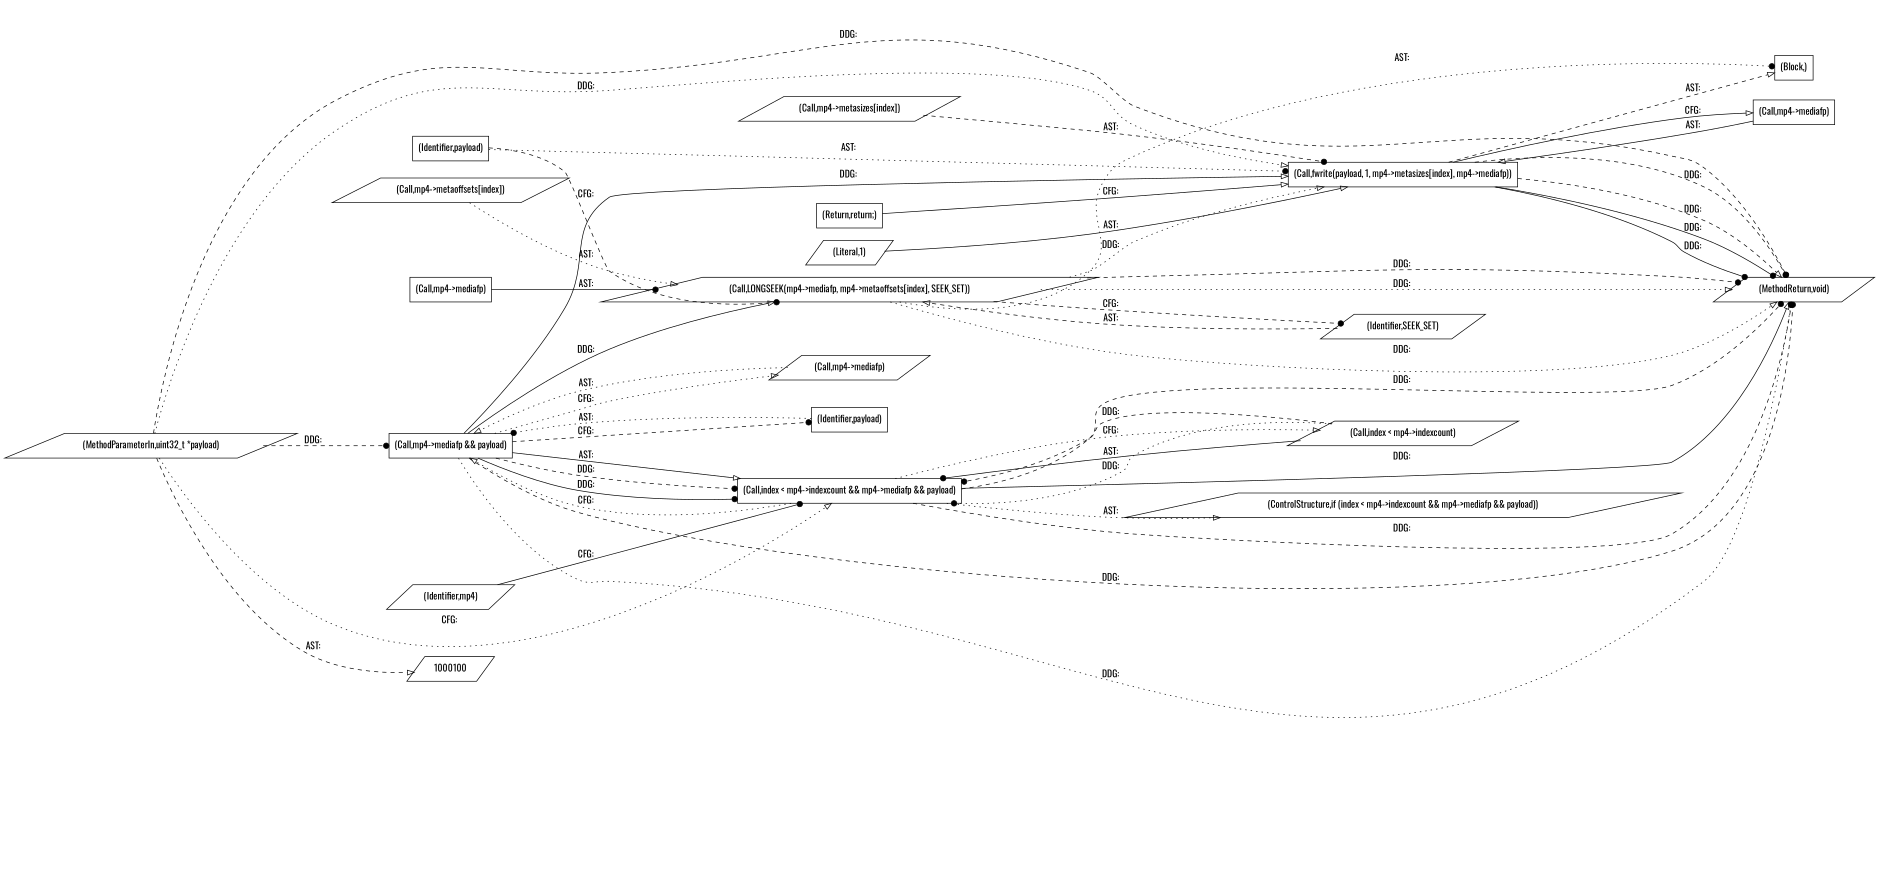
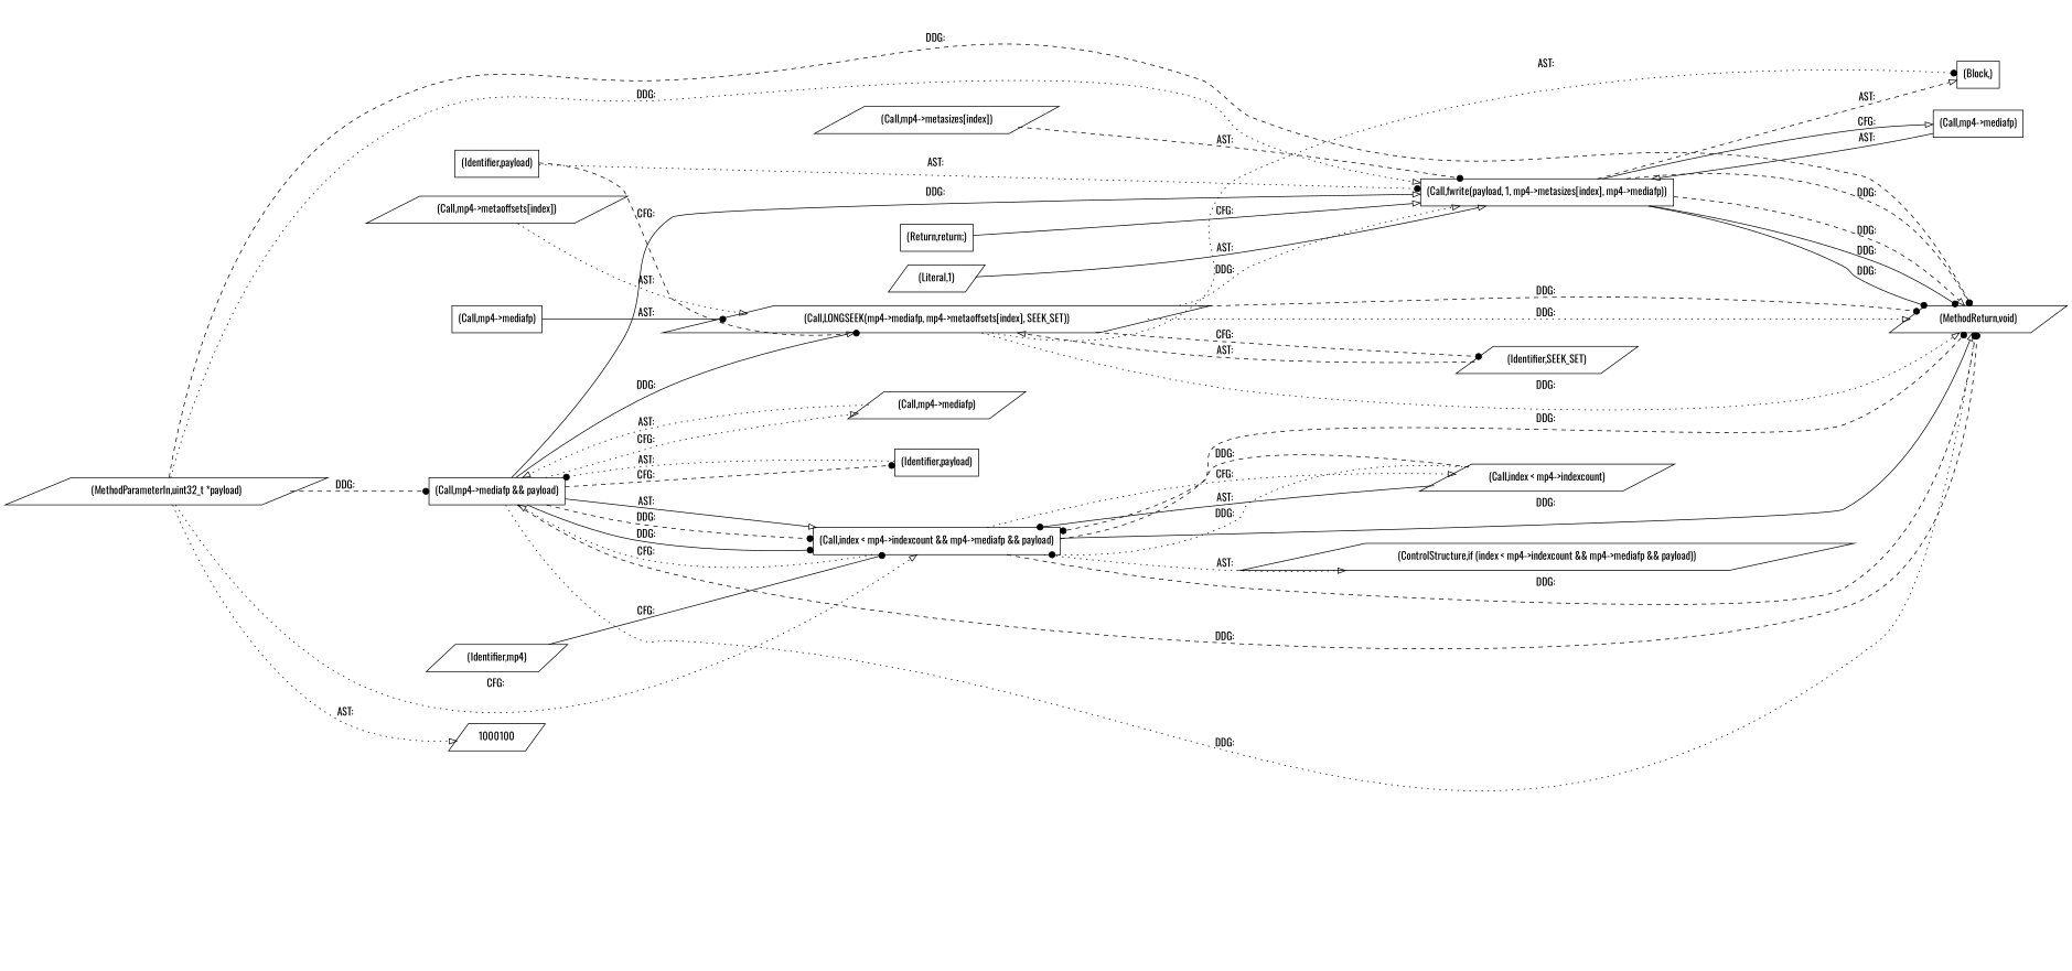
  digraph {
    fontname=Oswald
    rankdir=LR
    node [fontname=Oswald shape=parallelogram]
    edge [arrowhead=dot fontname=Oswald style=dotted]
    n1 [label="(MethodParameterIn,uint32_t *payload)"]
    n2 [label="(Call,mp4->mediafp && payload)" shape=box]
    n3 [label="(Call,fwrite(payload, 1, mp4->metasizes[index], mp4->mediafp))" shape=box]
    n4 [label="(MethodReturn,void)"]
    1000100
    n6 [label="(Call,index < mp4->indexcount && mp4->mediafp && payload)" shape=box]
    n7 [label="(Call,LONGSEEK(mp4->mediafp, mp4->metaoffsets[index], SEEK_SET))"]
    n8 [label="(Call,mp4->mediafp)"]
    n9 [label="(Identifier,payload)" shape=box]
    n10 [label="(Block,)" shape=box]
    n11 [label="(Call,mp4->mediafp)" shape=box]
    n12 [label="(ControlStructure,if (index < mp4->indexcount && mp4->mediafp && payload))"]
    n13 [label="(Call,index < mp4->indexcount)"]
    n14 [label="(Identifier,SEEK_SET)"]
    n15 [label="(Call,mp4->metaoffsets[index])"]
    n16 [label="(Call,mp4->mediafp)" shape=box]
    n17 [label="(Literal,1)"]
    n18 [label="(Identifier,payload)" shape=box]
    n19 [label="(Identifier,mp4)"]
    n20 [label="(Call,mp4->metasizes[index])"]
    n21 [label="(Return,return;)" shape=box]
    n1 -> n2 [label="DDG: " style=dashed]
    n1 -> n3 [arrowhead=onormal label="DDG: "]
    n1 -> n4 [label="DDG: " style=dashed]
-   n1 -> 1000100 [arrowhead=onormal label="AST: " style=dashed]
+   n1 -> 1000100 [arrowhead=onormal label="AST: "]
    n1 -> n6 [arrowhead=onormal label="CFG: "]
    n2 -> n3 [arrowhead=onormal label="DDG: " style=solid]
    n2 -> n4 [label="DDG: "]
    n2 -> n4 [label="DDG: " style=dashed]
    n2 -> n6 [arrowhead=onormal label="AST: " style=solid]
    n2 -> n6 [label="DDG: " style=dashed]
    n2 -> n6 [label="DDG: " style=solid]
    n2 -> n7 [arrowhead=onormal label="DDG: " style=solid]
    n2 -> n8 [arrowhead=onormal label="CFG: "]
    n2 -> n9 [label="CFG: " style=dashed]
    n3 -> n4 [label="DDG: " style=solid]
    n3 -> n4 [label="DDG: " style=solid]
    n3 -> n4 [label="DDG: " style=dashed]
    n3 -> n4 [arrowhead=onormal label="DDG: " style=dashed]
    n3 -> n10 [arrowhead=onormal label="AST: " style=dashed]
    n3 -> n11 [arrowhead=onormal label="CFG: " style=solid]
    n6 -> n2 [arrowhead=onormal label="CFG: "]
    n6 -> n4 [label="DDG: " style=dashed]
    n6 -> n4 [label="DDG: " style=dashed]
    n6 -> n4 [arrowhead=onormal label="DDG: " style=solid]
    n6 -> n12 [arrowhead=onormal label="AST: "]
    n6 -> n13 [arrowhead=onormal label="CFG: "]
    n7 -> n3 [arrowhead=onormal label="DDG: "]
    n7 -> n4 [label="DDG: " style=dashed]
    n7 -> n4 [arrowhead=onormal label="DDG: "]
    n7 -> n4 [arrowhead=onormal label="DDG: "]
    n7 -> n10 [label="AST: "]
    n7 -> n14 [label="CFG: " style=dashed]
    n8 -> n2 [arrowhead=onormal label="AST: "]
    n9 -> n2 [label="AST: "]
    n11 -> n3 [arrowhead=onormal label="AST: " style=solid]
    n13 -> n6 [label="AST: " style=solid]
    n13 -> n6 [label="DDG: "]
    n13 -> n6 [label="DDG: " style=dashed]
    n14 -> n7 [arrowhead=onormal label="AST: " style=dashed]
    n15 -> n7 [arrowhead=onormal label="AST: "]
    n16 -> n7 [label="AST: " style=solid]
    n17 -> n3 [arrowhead=onormal label="AST: " style=solid]
    n18 -> n3 [label="AST: "]
    n18 -> n7 [label="CFG: " style=dashed]
    n19 -> n6 [label="CFG: " style=solid]
    n20 -> n3 [label="AST: " style=dashed]
    n21 -> n3 [arrowhead=onormal label="CFG: " style=solid]
  }
